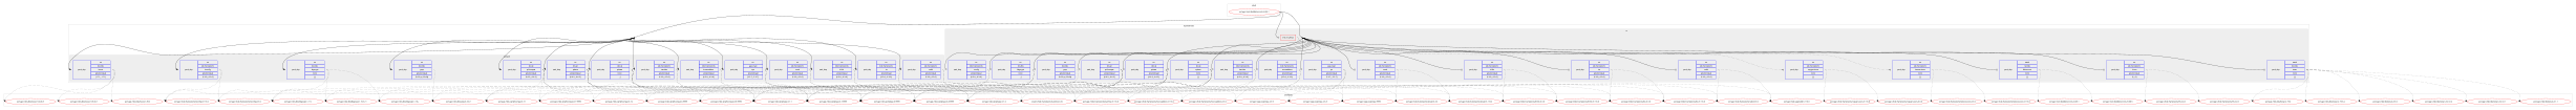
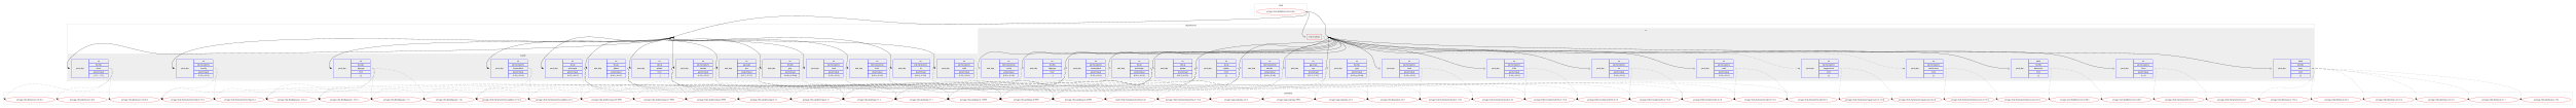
  digraph {
    compound=true
    concentrate=true
    fontname="Noto Sans"
    fontsize=10
    newrank=true
    rankdir=TB
    ranksep=1.5
    node [color=red fontname="Noto Sans" fontsize=10]
    edge [arrowhead=vee fontname="Noto Sans" headport=w style=dotted tailport=e weight=100]
    n1 [label="portage://net-libs/libktorrent-24.05.1" width=4]
    n2 [color=blue label=<<TABLE BORDER="0" CELLBORDER="1" CELLSPACING="0" CELLPADDING="4" WIDTH="220"><TR><TD ROWSPAN="6" CELLPADDING="30">pack_dep</TD></TR><TR><TD WIDTH="110">no</TD></TR><TR><TD>app-crypt</TD></TR><TR><TD>qca</TD></TR><TR><TD>greaterequal</TD></TR><TR><TD>[2.3.7,,,2.3.7]</TD></TR></TABLE>> shape=none]
    n3 [color=blue label=<<TABLE BORDER="0" CELLBORDER="1" CELLSPACING="0" CELLPADDING="4" WIDTH="220"><TR><TD ROWSPAN="6" CELLPADDING="30">pack_dep</TD></TR><TR><TD WIDTH="110">no</TD></TR><TR><TD>dev-libs</TD></TR><TR><TD>boost</TD></TR><TR><TD>greaterequal</TD></TR><TR><TD>[1.71,,,1.71]</TD></TR></TABLE>> shape=none]
    n4 [color=blue label=<<TABLE BORDER="0" CELLBORDER="1" CELLSPACING="0" CELLPADDING="4" WIDTH="220"><TR><TD ROWSPAN="6" CELLPADDING="30">pack_dep</TD></TR><TR><TD WIDTH="110">no</TD></TR><TR><TD>dev-libs</TD></TR><TR><TD>gmp</TD></TR><TR><TD>greaterequal</TD></TR><TR><TD>[6.0.0,a,,6.0.0a]</TD></TR></TABLE>> shape=none]
    n5 [color=blue label=<<TABLE BORDER="0" CELLBORDER="1" CELLSPACING="0" CELLPADDING="4" WIDTH="220"><TR><TD ROWSPAN="6" CELLPADDING="30">pack_dep</TD></TR><TR><TD WIDTH="110">no</TD></TR><TR><TD>dev-libs</TD></TR><TR><TD>libgcrypt</TD></TR><TR><TD>none</TD></TR><TR><TD>[,,]</TD></TR></TABLE>> shape=none]
    n6 [color=blue label=<<TABLE BORDER="0" CELLBORDER="1" CELLSPACING="0" CELLPADDING="4" WIDTH="220"><TR><TD ROWSPAN="6" CELLPADDING="30">pack_dep</TD></TR><TR><TD WIDTH="110">no</TD></TR><TR><TD>dev-qt</TD></TR><TR><TD>qt5compat</TD></TR><TR><TD>greaterequal</TD></TR><TR><TD>[6.6.2,,,6.6.2]</TD></TR></TABLE>> shape=none]
    n7 [color=blue label=<<TABLE BORDER="0" CELLBORDER="1" CELLSPACING="0" CELLPADDING="4" WIDTH="220"><TR><TD ROWSPAN="6" CELLPADDING="30">pack_dep</TD></TR><TR><TD WIDTH="110">no</TD></TR><TR><TD>dev-qt</TD></TR><TR><TD>qtbase</TD></TR><TR><TD>greaterequal</TD></TR><TR><TD>[6.6.2,,,6.6.2]</TD></TR></TABLE>> shape=none]
    n8 [color=blue label=<<TABLE BORDER="0" CELLBORDER="1" CELLSPACING="0" CELLPADDING="4" WIDTH="220"><TR><TD ROWSPAN="6" CELLPADDING="30">pack_dep</TD></TR><TR><TD WIDTH="110">no</TD></TR><TR><TD>dev-qt</TD></TR><TR><TD>qtbase</TD></TR><TR><TD>none</TD></TR><TR><TD>[,,]</TD></TR></TABLE>> shape=none]
    n9 [color=blue label=<<TABLE BORDER="0" CELLBORDER="1" CELLSPACING="0" CELLPADDING="4" WIDTH="220"><TR><TD ROWSPAN="6" CELLPADDING="30">pack_dep</TD></TR><TR><TD WIDTH="110">no</TD></TR><TR><TD>kde-frameworks</TD></TR><TR><TD>karchive</TD></TR><TR><TD>greaterequal</TD></TR><TR><TD>[6.3.0,,,6.3.0]</TD></TR></TABLE>> shape=none]
    n10 [color=blue label=<<TABLE BORDER="0" CELLBORDER="1" CELLSPACING="0" CELLPADDING="4" WIDTH="220"><TR><TD ROWSPAN="6" CELLPADDING="30">pack_dep</TD></TR><TR><TD WIDTH="110">no</TD></TR><TR><TD>kde-frameworks</TD></TR><TR><TD>kconfig</TD></TR><TR><TD>greaterequal</TD></TR><TR><TD>[6.3.0,,,6.3.0]</TD></TR></TABLE>> shape=none]
    n11 [color=blue label=<<TABLE BORDER="0" CELLBORDER="1" CELLSPACING="0" CELLPADDING="4" WIDTH="220"><TR><TD ROWSPAN="6" CELLPADDING="30">pack_dep</TD></TR><TR><TD WIDTH="110">no</TD></TR><TR><TD>kde-frameworks</TD></TR><TR><TD>kcoreaddons</TD></TR><TR><TD>greaterequal</TD></TR><TR><TD>[6.3.0,,,6.3.0]</TD></TR></TABLE>> shape=none]
    n12 [color=blue label=<<TABLE BORDER="0" CELLBORDER="1" CELLSPACING="0" CELLPADDING="4" WIDTH="220"><TR><TD ROWSPAN="6" CELLPADDING="30">pack_dep</TD></TR><TR><TD WIDTH="110">no</TD></TR><TR><TD>kde-frameworks</TD></TR><TR><TD>kcrash</TD></TR><TR><TD>greaterequal</TD></TR><TR><TD>[6.3.0,,,6.3.0]</TD></TR></TABLE>> shape=none]
    n13 [color=blue label=<<TABLE BORDER="0" CELLBORDER="1" CELLSPACING="0" CELLPADDING="4" WIDTH="220"><TR><TD ROWSPAN="6" CELLPADDING="30">pack_dep</TD></TR><TR><TD WIDTH="110">no</TD></TR><TR><TD>kde-frameworks</TD></TR><TR><TD>ki18n</TD></TR><TR><TD>greaterequal</TD></TR><TR><TD>[6.3.0,,,6.3.0]</TD></TR></TABLE>> shape=none]
    n14 [color=blue label=<<TABLE BORDER="0" CELLBORDER="1" CELLSPACING="0" CELLPADDING="4" WIDTH="220"><TR><TD ROWSPAN="6" CELLPADDING="30">pack_dep</TD></TR><TR><TD WIDTH="110">no</TD></TR><TR><TD>kde-frameworks</TD></TR><TR><TD>kio</TD></TR><TR><TD>greaterequal</TD></TR><TR><TD>[6.3.0,,,6.3.0]</TD></TR></TABLE>> shape=none]
    n15 [color=blue label=<<TABLE BORDER="0" CELLBORDER="1" CELLSPACING="0" CELLPADDING="4" WIDTH="220"><TR><TD ROWSPAN="6" CELLPADDING="30">pack_dep</TD></TR><TR><TD WIDTH="110">no</TD></TR><TR><TD>kde-frameworks</TD></TR><TR><TD>solid</TD></TR><TR><TD>greaterequal</TD></TR><TR><TD>[6.3.0,,,6.3.0]</TD></TR></TABLE>> shape=none]
    n16 [color=blue label=<<TABLE BORDER="0" CELLBORDER="1" CELLSPACING="0" CELLPADDING="4" WIDTH="220"><TR><TD ROWSPAN="6" CELLPADDING="30">pack_dep</TD></TR><TR><TD WIDTH="110">no</TD></TR><TR><TD>kde-frameworks</TD></TR><TR><TD>breeze-icons</TD></TR><TR><TD>none</TD></TR><TR><TD>[,,]</TD></TR></TABLE>> shape=none]
    n17 [color=blue label=<<TABLE BORDER="0" CELLBORDER="1" CELLSPACING="0" CELLPADDING="4" WIDTH="220"><TR><TD ROWSPAN="6" CELLPADDING="30">pack_dep</TD></TR><TR><TD WIDTH="110">no</TD></TR><TR><TD>kde-frameworks</TD></TR><TR><TD>oxygen-icons</TD></TR><TR><TD>none</TD></TR><TR><TD>[,,]</TD></TR></TABLE>> shape=none]
    n18 [label=<<TABLE BORDER="0" CELLBORDER="1" CELLSPACING="0" CELLPADDING="4"><TR><TD CELLPADDING="10">any_of_group</TD></TR></TABLE>> shape=none]
    n19 [color=blue label=<<TABLE BORDER="0" CELLBORDER="1" CELLSPACING="0" CELLPADDING="4" WIDTH="220"><TR><TD ROWSPAN="6" CELLPADDING="30">pack_dep</TD></TR><TR><TD WIDTH="110">no</TD></TR><TR><TD>app-crypt</TD></TR><TR><TD>qca</TD></TR><TR><TD>greaterequal</TD></TR><TR><TD>[2.3.7,,,2.3.7]</TD></TR></TABLE>> shape=none]
    n20 [color=blue label=<<TABLE BORDER="0" CELLBORDER="1" CELLSPACING="0" CELLPADDING="4" WIDTH="220"><TR><TD ROWSPAN="6" CELLPADDING="30">pack_dep</TD></TR><TR><TD WIDTH="110">no</TD></TR><TR><TD>dev-libs</TD></TR><TR><TD>gmp</TD></TR><TR><TD>greaterequal</TD></TR><TR><TD>[6.0.0,a,,6.0.0a]</TD></TR></TABLE>> shape=none]
    n21 [color=blue label=<<TABLE BORDER="0" CELLBORDER="1" CELLSPACING="0" CELLPADDING="4" WIDTH="220"><TR><TD ROWSPAN="6" CELLPADDING="30">pack_dep</TD></TR><TR><TD WIDTH="110">no</TD></TR><TR><TD>dev-libs</TD></TR><TR><TD>libgcrypt</TD></TR><TR><TD>none</TD></TR><TR><TD>[,,]</TD></TR></TABLE>> shape=none]
    n22 [color=blue label=<<TABLE BORDER="0" CELLBORDER="1" CELLSPACING="0" CELLPADDING="4" WIDTH="220"><TR><TD ROWSPAN="6" CELLPADDING="30">pack_dep</TD></TR><TR><TD WIDTH="110">no</TD></TR><TR><TD>dev-qt</TD></TR><TR><TD>qt5compat</TD></TR><TR><TD>greaterequal</TD></TR><TR><TD>[6.6.2,,,6.6.2]</TD></TR></TABLE>> shape=none]
    n23 [color=blue label=<<TABLE BORDER="0" CELLBORDER="1" CELLSPACING="0" CELLPADDING="4" WIDTH="220"><TR><TD ROWSPAN="6" CELLPADDING="30">pack_dep</TD></TR><TR><TD WIDTH="110">no</TD></TR><TR><TD>dev-qt</TD></TR><TR><TD>qtbase</TD></TR><TR><TD>greaterequal</TD></TR><TR><TD>[6.6.2,,,6.6.2]</TD></TR></TABLE>> shape=none]
    n24 [color=blue label=<<TABLE BORDER="0" CELLBORDER="1" CELLSPACING="0" CELLPADDING="4" WIDTH="220"><TR><TD ROWSPAN="6" CELLPADDING="30">pack_dep</TD></TR><TR><TD WIDTH="110">no</TD></TR><TR><TD>dev-qt</TD></TR><TR><TD>qtbase</TD></TR><TR><TD>none</TD></TR><TR><TD>[,,]</TD></TR></TABLE>> shape=none]
    n25 [color=blue label=<<TABLE BORDER="0" CELLBORDER="1" CELLSPACING="0" CELLPADDING="4" WIDTH="220"><TR><TD ROWSPAN="6" CELLPADDING="30">pack_dep</TD></TR><TR><TD WIDTH="110">no</TD></TR><TR><TD>kde-frameworks</TD></TR><TR><TD>karchive</TD></TR><TR><TD>greaterequal</TD></TR><TR><TD>[6.3.0,,,6.3.0]</TD></TR></TABLE>> shape=none]
    n26 [color=blue label=<<TABLE BORDER="0" CELLBORDER="1" CELLSPACING="0" CELLPADDING="4" WIDTH="220"><TR><TD ROWSPAN="6" CELLPADDING="30">pack_dep</TD></TR><TR><TD WIDTH="110">no</TD></TR><TR><TD>kde-frameworks</TD></TR><TR><TD>kconfig</TD></TR><TR><TD>greaterequal</TD></TR><TR><TD>[6.3.0,,,6.3.0]</TD></TR></TABLE>> shape=none]
    n27 [color=blue label=<<TABLE BORDER="0" CELLBORDER="1" CELLSPACING="0" CELLPADDING="4" WIDTH="220"><TR><TD ROWSPAN="6" CELLPADDING="30">pack_dep</TD></TR><TR><TD WIDTH="110">no</TD></TR><TR><TD>kde-frameworks</TD></TR><TR><TD>kcoreaddons</TD></TR><TR><TD>greaterequal</TD></TR><TR><TD>[6.3.0,,,6.3.0]</TD></TR></TABLE>> shape=none]
    n28 [color=blue label=<<TABLE BORDER="0" CELLBORDER="1" CELLSPACING="0" CELLPADDING="4" WIDTH="220"><TR><TD ROWSPAN="6" CELLPADDING="30">pack_dep</TD></TR><TR><TD WIDTH="110">no</TD></TR><TR><TD>kde-frameworks</TD></TR><TR><TD>kcrash</TD></TR><TR><TD>greaterequal</TD></TR><TR><TD>[6.3.0,,,6.3.0]</TD></TR></TABLE>> shape=none]
    n29 [color=blue label=<<TABLE BORDER="0" CELLBORDER="1" CELLSPACING="0" CELLPADDING="4" WIDTH="220"><TR><TD ROWSPAN="6" CELLPADDING="30">pack_dep</TD></TR><TR><TD WIDTH="110">no</TD></TR><TR><TD>kde-frameworks</TD></TR><TR><TD>kf-env</TD></TR><TR><TD>greaterequal</TD></TR><TR><TD>[6,,,6]</TD></TR></TABLE>> shape=none]
    n30 [color=blue label=<<TABLE BORDER="0" CELLBORDER="1" CELLSPACING="0" CELLPADDING="4" WIDTH="220"><TR><TD ROWSPAN="6" CELLPADDING="30">pack_dep</TD></TR><TR><TD WIDTH="110">no</TD></TR><TR><TD>kde-frameworks</TD></TR><TR><TD>ki18n</TD></TR><TR><TD>greaterequal</TD></TR><TR><TD>[6.3.0,,,6.3.0]</TD></TR></TABLE>> shape=none]
    n31 [color=blue label=<<TABLE BORDER="0" CELLBORDER="1" CELLSPACING="0" CELLPADDING="4" WIDTH="220"><TR><TD ROWSPAN="6" CELLPADDING="30">pack_dep</TD></TR><TR><TD WIDTH="110">no</TD></TR><TR><TD>kde-frameworks</TD></TR><TR><TD>kio</TD></TR><TR><TD>greaterequal</TD></TR><TR><TD>[6.3.0,,,6.3.0]</TD></TR></TABLE>> shape=none]
    n32 [color=blue label=<<TABLE BORDER="0" CELLBORDER="1" CELLSPACING="0" CELLPADDING="4" WIDTH="220"><TR><TD ROWSPAN="6" CELLPADDING="30">pack_dep</TD></TR><TR><TD WIDTH="110">no</TD></TR><TR><TD>kde-frameworks</TD></TR><TR><TD>solid</TD></TR><TR><TD>greaterequal</TD></TR><TR><TD>[6.3.0,,,6.3.0]</TD></TR></TABLE>> shape=none]
    n33 [color=blue label=<<TABLE BORDER="0" CELLBORDER="1" CELLSPACING="0" CELLPADDING="4" WIDTH="220"><TR><TD ROWSPAN="6" CELLPADDING="30">pack_dep</TD></TR><TR><TD WIDTH="110">weak</TD></TR><TR><TD>dev-libs</TD></TR><TR><TD>botan</TD></TR><TR><TD>none</TD></TR><TR><TD>[,,]</TD></TR></TABLE>> shape=none]
    n34 [color=blue label=<<TABLE BORDER="0" CELLBORDER="1" CELLSPACING="0" CELLPADDING="4" WIDTH="220"><TR><TD ROWSPAN="6" CELLPADDING="30">pack_dep</TD></TR><TR><TD WIDTH="110">weak</TD></TR><TR><TD>net-libs</TD></TR><TR><TD>libktorrent</TD></TR><TR><TD>none</TD></TR><TR><TD>[,,]</TD></TR></TABLE>> shape=none]
    n35 [label="portage://dev-libs/boost-1.84.0-r3" width=4]
    n36 [label="portage://dev-libs/boost-1.85.0" width=4]
    n37 [label="portage://dev-libs/boost-1.85.0-r1" width=4]
    n38 [label="portage://app-crypt/qca-2.3.8" width=4]
    n39 [label="portage://app-crypt/qca-2.3.9" width=4]
    n40 [label="portage://app-crypt/qca-9999" width=4]
    n41 [label="portage://dev-libs/gmp-6.3.0-r1" width=4]
    n42 [label="portage://dev-libs/libgcrypt-1.10.2" width=4]
    n43 [label="portage://dev-libs/libgcrypt-1.10.3-r1" width=4]
+   n44 [label="portage://dev-libs/libgcrypt-1.10.3-r2" width=4]
    n45 [label="portage://dev-libs/libgcrypt-1.11.0" width=4]
    n46 [label="portage://dev-qt/qt5compat-6.7.1" width=4]
    n47 [label="portage://dev-qt/qt5compat-6.7.2" width=4]
    n48 [label="portage://dev-qt/qt5compat-6.7.9999" width=4]
    n49 [label="portage://dev-qt/qt5compat-6.8.9999" width=4]
    n50 [label="portage://dev-qt/qt5compat-6.9999" width=4]
    n51 [label="portage://dev-qt/qtbase-6.7.1" width=4]
    n52 [label="portage://dev-qt/qtbase-6.7.2" width=4]
    n53 [label="portage://dev-qt/qtbase-6.7.9999" width=4]
    n54 [label="portage://dev-qt/qtbase-6.8.9999" width=4]
    n55 [label="portage://dev-qt/qtbase-6.9999" width=4]
    n56 [label="portage://kde-frameworks/karchive-5.116.0" width=4]
    n57 [label="kcrash://kde-frameworks/karchive-6.3.0" width=4]
    n58 [label="portage://kde-frameworks/kconfig-5.116.0" width=4]
    n59 [label="portage://kde-frameworks/kconfig-6.3.0" width=4]
    n60 [label="portage://kde-frameworks/ki18n-5.116.0" width=4]
    n61 [label="portage://kde-frameworks/ki18n-6.3.0" width=4]
    n62 [label="portage://kde-frameworks/kcoreaddons-5.116.0" width=4]
    n63 [label="portage://kde-frameworks/kcoreaddons-6.3.0" width=4]
    n64 [label="portage://kde-frameworks/kcrash-5.116.0" width=4]
    n65 [label="portage://kde-frameworks/kcrash-6.3.0" width=4]
    n66 [label="portage://kde-frameworks/kio-5.116.0" width=4]
    n67 [label="portage://kde-frameworks/kio-6.3.0" width=4]
-   n68 [label="portage://kde-app/solid-5.116.0" width=4]
+   n68 [label="portage://kde-frameworks/solid-5.116.0" width=4]
    n69 [label="portage://kde-frameworks/solid-6.3.0" width=4]
    n70 [label="portage://kde-frameworks/breeze-icons-5.116.0" width=4]
    n71 [label="portage://kde-frameworks/breeze-icons-6.3.0" width=4]
    n72 [label="portage://kde-frameworks/oxygen-icons-5.116.8" width=4]
    n73 [label="portage://kde-frameworks/oxygen-icons-6.0.0" width=4]
    n74 [label="portage://kde-frameworks/kf-env-5" width=4]
    n75 [label="portage://kde-frameworks/kf-env-6" width=4]
    n76 [label="portage://dev-libs/botan-2.19.3-r2" width=4]
    n77 [label="portage://dev-libs/botan-2.19.4" width=4]
    n78 [label="portage://dev-libs/botan-3.1.1" width=4]
    n79 [label="portage://dev-libs/botan-3.2.0-r1" width=4]
    n80 [label="portage://dev-libs/botan-3.2.0-r2" width=4]
    n81 [label="portage://dev-libs/botan-3.3.0" width=4]
    n82 [label="portage://net-libs/libktorrent-23.08.5" width=4]
    n83 [label="portage://net-libs/libktorrent-24.05.1" width=4]
    subgraph cluster_1 {
      color=gray
      label=<<i>ebuild</i>>
      n1
    }
    subgraph cluster_2 {
      color=gray
      label=<<i>dependencies</i>>
      subgraph cluster_3 {
        color=gray
        fillcolor="#eeeeee"
        label=<<i>compile</i>>
        style=filled
        subgraph sub_4 {
          color=gray
          fillcolor="#eeeeee"
          label=<<i>compile</i>>
          style=filled
          n2
        }
        subgraph sub_5 {
          color=gray
          fillcolor="#eeeeee"
          label=<<i>compile</i>>
          style=filled
          n3
        }
        subgraph sub_6 {
          color=gray
          fillcolor="#eeeeee"
          label=<<i>compile</i>>
          style=filled
          n4
        }
        subgraph sub_7 {
          color=gray
          fillcolor="#eeeeee"
          label=<<i>compile</i>>
          style=filled
          n5
        }
        subgraph sub_8 {
          color=gray
          fillcolor="#eeeeee"
          label=<<i>compile</i>>
          style=filled
          n6
        }
        subgraph sub_9 {
          color=gray
          fillcolor="#eeeeee"
          label=<<i>compile</i>>
          style=filled
          n7
        }
        subgraph sub_10 {
          color=gray
          fillcolor="#eeeeee"
          label=<<i>compile</i>>
          style=filled
          n8
        }
        subgraph sub_11 {
          color=gray
          fillcolor="#eeeeee"
          label=<<i>compile</i>>
          style=filled
          n9
        }
        subgraph sub_12 {
          color=gray
          fillcolor="#eeeeee"
          label=<<i>compile</i>>
          style=filled
          n10
        }
        subgraph sub_13 {
          color=gray
          fillcolor="#eeeeee"
          label=<<i>compile</i>>
          style=filled
          n11
        }
        subgraph sub_14 {
          color=gray
          fillcolor="#eeeeee"
          label=<<i>compile</i>>
          style=filled
          n12
        }
        subgraph sub_15 {
          color=gray
          fillcolor="#eeeeee"
          label=<<i>compile</i>>
          style=filled
          n13
        }
        subgraph sub_16 {
          color=gray
          fillcolor="#eeeeee"
          label=<<i>compile</i>>
          style=filled
          n14
        }
        subgraph sub_17 {
          color=gray
          fillcolor="#eeeeee"
          label=<<i>compile</i>>
          style=filled
          n15
        }
      }
      subgraph cluster_18 {
        color=gray
        fillcolor="#eeeeee"
        label=<<i>compile and run</i>>
        style=filled
      }
      subgraph cluster_19 {
        color=gray
        fillcolor="#eeeeee"
        label=<<i>run</i>>
        style=filled
        subgraph sub_20 {
          color=gray
          fillcolor="#eeeeee"
          label=<<i>run</i>>
          style=filled
          n18
          subgraph sub_21 {
            color=gray
            fillcolor="#eeeeee"
            label=<<i>run</i>>
            style=filled
            n16
          }
          subgraph sub_22 {
            color=gray
            fillcolor="#eeeeee"
            label=<<i>run</i>>
            style=filled
            n17
          }
        }
        subgraph sub_23 {
          color=gray
          fillcolor="#eeeeee"
          label=<<i>run</i>>
          style=filled
          n19
        }
        subgraph sub_24 {
          color=gray
          fillcolor="#eeeeee"
          label=<<i>run</i>>
          style=filled
          n20
        }
        subgraph sub_25 {
          color=gray
          fillcolor="#eeeeee"
          label=<<i>run</i>>
          style=filled
          n21
        }
        subgraph sub_26 {
          color=gray
          fillcolor="#eeeeee"
          label=<<i>run</i>>
          style=filled
          n22
        }
        subgraph sub_27 {
          color=gray
          fillcolor="#eeeeee"
          label=<<i>run</i>>
          style=filled
          n23
        }
        subgraph sub_28 {
          color=gray
          fillcolor="#eeeeee"
          label=<<i>run</i>>
          style=filled
          n24
        }
        subgraph sub_29 {
          color=gray
          fillcolor="#eeeeee"
          label=<<i>run</i>>
          style=filled
          n25
        }
        subgraph sub_30 {
          color=gray
          fillcolor="#eeeeee"
          label=<<i>run</i>>
          style=filled
          n26
        }
        subgraph sub_31 {
          color=gray
          fillcolor="#eeeeee"
          label=<<i>run</i>>
          style=filled
          n27
        }
        subgraph sub_32 {
          color=gray
          fillcolor="#eeeeee"
          label=<<i>run</i>>
          style=filled
          n28
        }
        subgraph sub_33 {
          color=gray
          fillcolor="#eeeeee"
          label=<<i>run</i>>
          style=filled
          n29
        }
        subgraph sub_34 {
          color=gray
          fillcolor="#eeeeee"
          label=<<i>run</i>>
          style=filled
          n30
        }
        subgraph sub_35 {
          color=gray
          fillcolor="#eeeeee"
          label=<<i>run</i>>
          style=filled
          n31
        }
        subgraph sub_36 {
          color=gray
          fillcolor="#eeeeee"
          label=<<i>run</i>>
          style=filled
          n32
        }
        subgraph sub_37 {
          color=gray
          fillcolor="#eeeeee"
          label=<<i>run</i>>
          style=filled
          n33
        }
        subgraph sub_38 {
          color=gray
          fillcolor="#eeeeee"
          label=<<i>run</i>>
          style=filled
          n34
        }
      }
    }
    subgraph cluster_39 {
      color=gray
      label=<<i>candidates</i>>
      rank=same
      subgraph sub_40 {
        color=black
        label=<<i>candidates</i>>
        nodesep=1
        rank=same
        n35
        n36
        n37
      }
      subgraph sub_41 {
        color=black
        label=<<i>candidates</i>>
        nodesep=1
        rank=same
        n38
        n39
        n40
      }
      subgraph sub_42 {
        color=black
        label=<<i>candidates</i>>
        nodesep=1
        rank=same
        n41
      }
      subgraph sub_43 {
        color=black
        label=<<i>candidates</i>>
        nodesep=1
        rank=same
        n42
        n43
+       n44
        n45
      }
      subgraph sub_44 {
        color=black
        label=<<i>candidates</i>>
        nodesep=1
        rank=same
        n46
        n47
        n48
        n49
        n50
      }
      subgraph sub_45 {
        color=black
        label=<<i>candidates</i>>
        nodesep=1
        rank=same
        n51
        n52
        n53
        n54
        n55
      }
      subgraph sub_46 {
        color=black
        label=<<i>candidates</i>>
        nodesep=1
        rank=same
        n51
        n52
        n53
        n54
        n55
      }
      subgraph sub_47 {
        color=black
        label=<<i>candidates</i>>
        nodesep=1
        rank=same
        n56
        n57
      }
      subgraph sub_48 {
        color=black
        label=<<i>candidates</i>>
        nodesep=1
        rank=same
        n58
        n59
      }
      subgraph sub_49 {
        color=black
        label=<<i>candidates</i>>
        nodesep=1
        rank=same
        n60
        n61
      }
      subgraph sub_50 {
        color=black
        label=<<i>candidates</i>>
        nodesep=1
        rank=same
        n62
        n63
      }
      subgraph sub_51 {
        color=black
        label=<<i>candidates</i>>
        nodesep=1
        rank=same
        n64
        n65
      }
      subgraph sub_52 {
        color=black
        label=<<i>candidates</i>>
        nodesep=1
        rank=same
        n66
        n67
      }
      subgraph sub_53 {
        color=black
        label=<<i>candidates</i>>
        nodesep=1
        rank=same
        n68
        n69
      }
      subgraph sub_54 {
        color=black
        label=<<i>candidates</i>>
        nodesep=1
        rank=same
        n70
        n71
      }
      subgraph sub_55 {
        color=black
        label=<<i>candidates</i>>
        nodesep=1
        rank=same
        n72
        n73
      }
      subgraph sub_56 {
        color=black
        label=<<i>candidates</i>>
        nodesep=1
        rank=same
        n38
        n39
        n40
      }
      subgraph sub_57 {
        color=black
        label=<<i>candidates</i>>
        nodesep=1
        rank=same
        n41
      }
      subgraph sub_58 {
        color=black
        label=<<i>candidates</i>>
        nodesep=1
        rank=same
        n64
        n65
      }
      subgraph sub_59 {
        color=black
        label=<<i>candidates</i>>
        nodesep=1
        rank=same
        n42
        n43
+       n44
        n45
      }
      subgraph sub_60 {
        color=black
        label=<<i>candidates</i>>
        nodesep=1
        rank=same
        n46
        n47
        n48
        n49
        n50
      }
      subgraph sub_61 {
        color=black
        label=<<i>candidates</i>>
        nodesep=1
        rank=same
        n51
        n52
        n53
        n54
        n55
      }
      subgraph sub_62 {
        color=black
        label=<<i>candidates</i>>
        nodesep=1
        rank=same
        n51
        n52
        n53
        n54
        n55
      }
      subgraph sub_63 {
        color=black
        label=<<i>candidates</i>>
        nodesep=1
        rank=same
        n56
        n57
      }
      subgraph sub_64 {
        color=black
        label=<<i>candidates</i>>
        nodesep=1
        rank=same
        n58
        n59
      }
      subgraph sub_65 {
        color=black
        label=<<i>candidates</i>>
        nodesep=1
        rank=same
        n62
        n63
      }
      subgraph sub_66 {
        color=black
        label=<<i>candidates</i>>
        nodesep=1
        rank=same
        n74
        n75
      }
      subgraph sub_67 {
        color=black
        label=<<i>candidates</i>>
        nodesep=1
        rank=same
        n60
        n61
      }
      subgraph sub_68 {
        color=black
        label=<<i>candidates</i>>
        nodesep=1
        rank=same
        n66
        n67
      }
      subgraph sub_69 {
        color=black
        label=<<i>candidates</i>>
        nodesep=1
        rank=same
        n68
        n69
      }
      subgraph sub_70 {
        color=black
        label=<<i>candidates</i>>
        nodesep=1
        rank=same
        n76
        n77
        n78
        n79
        n80
        n81
      }
      subgraph sub_71 {
        color=black
        label=<<i>candidates</i>>
        nodesep=1
        rank=same
        n82
        n83
      }
    }
    n1 -> n2 [style=solid weight=20]
    n1 -> n3 [style=solid weight=20]
    n1 -> n4 [style=solid weight=20]
    n1 -> n5 [style=solid weight=20]
    n1 -> n6 [style=solid weight=20]
    n1 -> n7 [style=solid weight=20]
    n1 -> n8 [style=solid weight=20]
    n1 -> n9 [style=solid weight=20]
    n1 -> n10 [style=solid weight=20]
    n1 -> n11 [style=solid weight=20]
    n1 -> n12 [style=solid weight=20]
    n1 -> n13 [style=solid weight=20]
    n1 -> n14 [style=solid weight=20]
    n1 -> n15 [style=solid weight=20]
    n1 -> n18 [arrowhead=odot style=solid weight=20]
    n1 -> n19 [arrowhead=odot style=solid weight=20]
    n1 -> n20 [arrowhead=odot style=solid weight=20]
    n1 -> n21 [arrowhead=odot style=solid weight=20]
    n1 -> n22 [arrowhead=odot style=solid weight=20]
    n1 -> n23 [arrowhead=odot style=solid weight=20]
    n1 -> n24 [arrowhead=odot style=solid weight=20]
    n1 -> n25 [arrowhead=odot style=solid weight=20]
    n1 -> n26 [arrowhead=odot style=solid weight=20]
    n1 -> n27 [arrowhead=odot style=solid weight=20]
    n1 -> n28 [arrowhead=odot style=solid weight=20]
    n1 -> n29 [arrowhead=odot style=solid weight=20]
    n1 -> n30 [arrowhead=odot style=solid weight=20]
    n1 -> n31 [arrowhead=odot style=solid weight=20]
    n1 -> n32 [arrowhead=odot style=solid weight=20]
    n1 -> n33 [arrowhead=odot style=solid weight=20]
    n1 -> n34 [arrowhead=odot style=solid weight=20]
    n2 -> n38
    n2 -> n39
    n2 -> n40
    n3 -> n35
    n3 -> n36
    n3 -> n37
    n4 -> n41
    n5 -> n42
    n5 -> n43
+   n5 -> n44
    n5 -> n45
    n6 -> n46
    n6 -> n47
    n6 -> n48
    n6 -> n49
    n6 -> n50
    n7 -> n51
    n7 -> n52
    n7 -> n53
    n7 -> n54
    n7 -> n55
    n8 -> n51
    n8 -> n52
    n8 -> n53
    n8 -> n54
    n8 -> n55
    n9 -> n56
    n9 -> n57
    n10 -> n58
    n10 -> n59
    n11 -> n62
    n11 -> n63
    n12 -> n64
    n12 -> n65
    n13 -> n60
    n13 -> n61
    n14 -> n66
    n14 -> n67
    n15 -> n68
    n15 -> n69
    n16 -> n70
    n16 -> n71
    n17 -> n72
    n17 -> n73
    n18 -> n16 [arrowhead=oinv weight=20]
    n18 -> n17 [arrowhead=oinv weight=20]
    n19 -> n38
    n19 -> n39
    n19 -> n40
    n20 -> n41
    n21 -> n42
    n21 -> n43
+   n21 -> n44
    n21 -> n45
    n22 -> n46
    n22 -> n47
    n22 -> n48
    n22 -> n49
    n22 -> n50
    n23 -> n51
    n23 -> n52
    n23 -> n53
    n23 -> n54
    n23 -> n55
    n24 -> n51
    n24 -> n52
    n24 -> n53
    n24 -> n54
    n24 -> n55
    n25 -> n56
    n25 -> n57
    n26 -> n58
    n26 -> n59
    n27 -> n62
    n27 -> n63
    n28 -> n64
    n28 -> n65
    n29 -> n74
    n29 -> n75
    n30 -> n60
    n30 -> n61
    n31 -> n66
    n31 -> n67
    n32 -> n68
    n32 -> n69
    n33 -> n76
    n33 -> n77
    n33 -> n78
    n33 -> n79
    n33 -> n80
    n33 -> n81
    n34 -> n82
    n34 -> n83
  }
